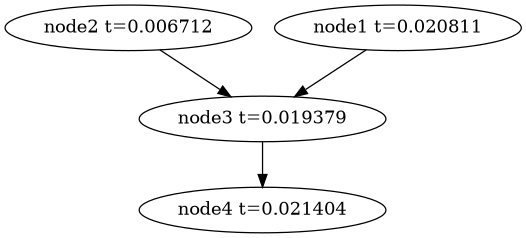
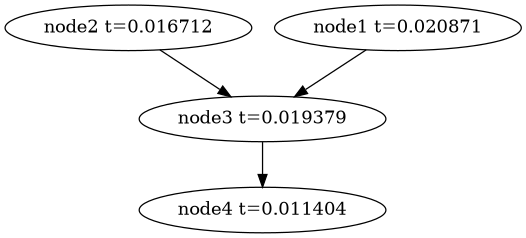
  digraph {
-   n1 [label="node4 t=0.021404"]
+   n1 [label="node4 t=0.011404"]
    n2 [label="node3 t=0.019379"]
-   n3 [label="node2 t=0.006712"]
-   n4 [label="node1 t=0.020811"]
+   n3 [label="node2 t=0.016712"]
+   n4 [label="node1 t=0.020871"]
    n2 -> n1
    n3 -> n2
    n4 -> n2
  }
